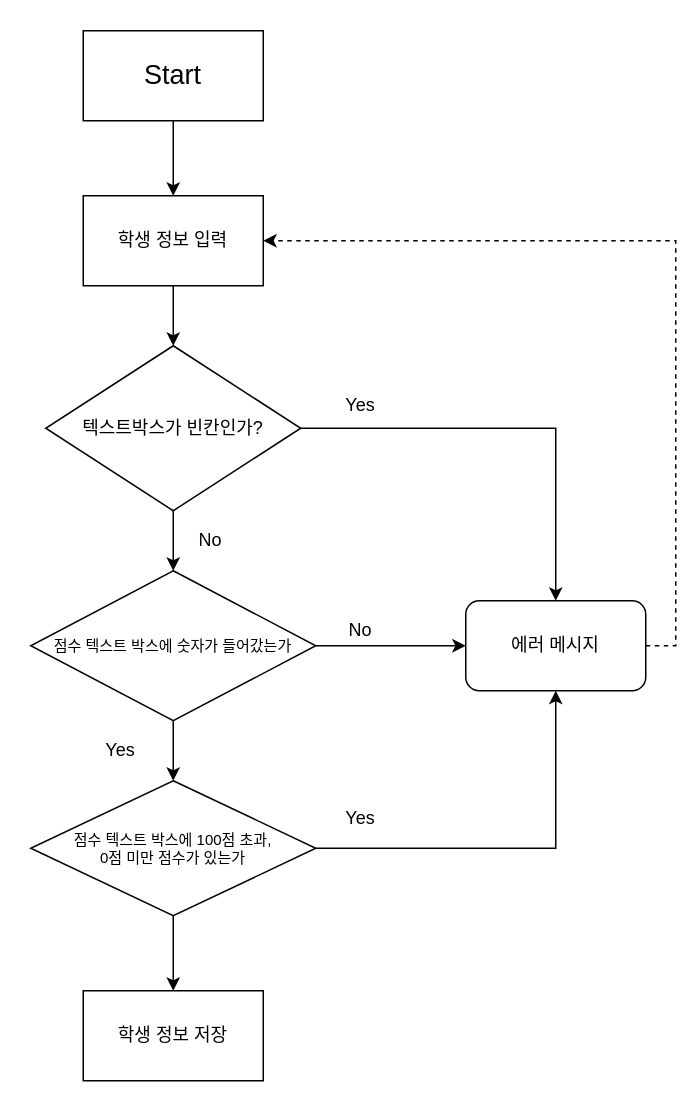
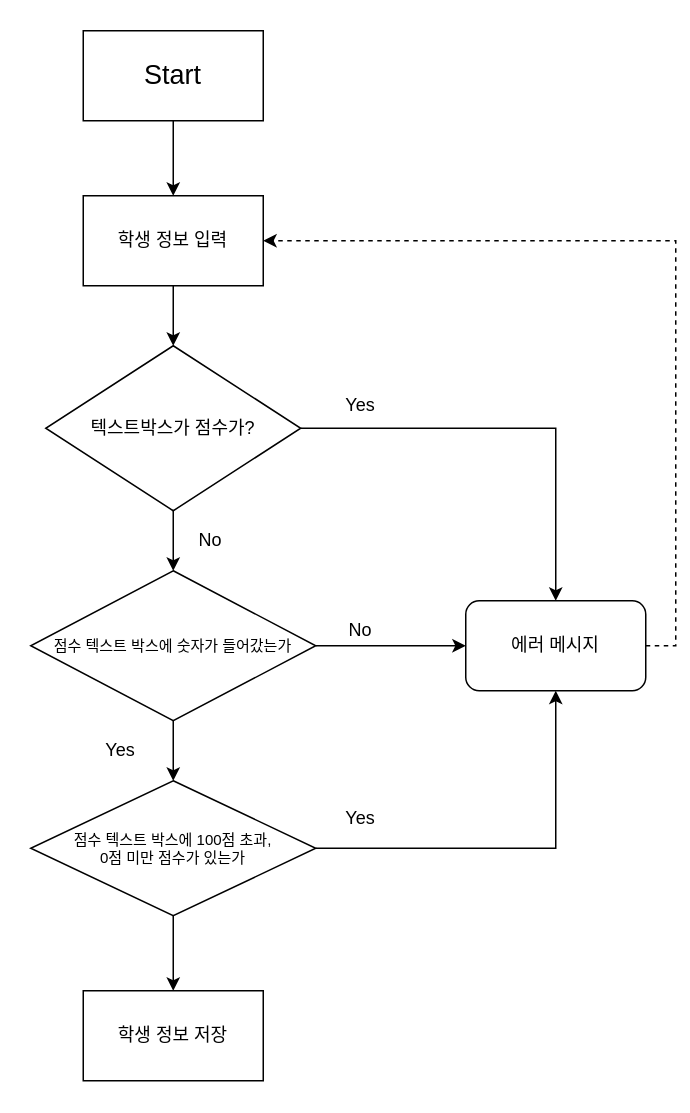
  <mxCell id="0" />
  <mxCell id="1" parent="0" />
  <mxCell id="2" style="edgeStyle=orthogonalEdgeStyle;rounded=0;orthogonalLoop=1;jettySize=auto;html=1;entryX=0.5;entryY=0;entryDx=0;entryDy=0;" parent="1" source="3" target="5" edge="1"><mxGeometry relative="1" as="geometry" /></mxCell>
  <mxCell id="3" value="&lt;font style=&quot;font-size: 18px&quot;&gt;Start&lt;/font&gt;" style="rounded=0;whiteSpace=wrap;html=1;" parent="1" vertex="1"><mxGeometry x="55" y="20" width="120" height="60" as="geometry" /></mxCell>
  <mxCell id="4" style="edgeStyle=orthogonalEdgeStyle;rounded=0;orthogonalLoop=1;jettySize=auto;html=1;entryX=0.5;entryY=0;entryDx=0;entryDy=0;" parent="1" source="5" target="8" edge="1"><mxGeometry relative="1" as="geometry" /></mxCell>
  <mxCell id="5" value="학생 정보 입력" style="rounded=0;whiteSpace=wrap;html=1;" parent="1" vertex="1"><mxGeometry x="55" y="130" width="120" height="60" as="geometry" /></mxCell>
  <mxCell id="6" style="edgeStyle=orthogonalEdgeStyle;rounded=0;orthogonalLoop=1;jettySize=auto;html=1;exitX=1;exitY=0.5;exitDx=0;exitDy=0;entryX=0.5;entryY=0;entryDx=0;entryDy=0;" parent="1" source="8" target="16" edge="1"><mxGeometry relative="1" as="geometry" /></mxCell>
  <mxCell id="7" style="edgeStyle=orthogonalEdgeStyle;rounded=0;orthogonalLoop=1;jettySize=auto;html=1;exitX=0.5;exitY=1;exitDx=0;exitDy=0;entryX=0.5;entryY=0;entryDx=0;entryDy=0;" parent="1" source="8" target="11" edge="1"><mxGeometry relative="1" as="geometry" /></mxCell>
- <mxCell id="8" value="텍스트박스가 빈칸인가?" style="rhombus;whiteSpace=wrap;html=1;" parent="1" vertex="1"><mxGeometry x="30" y="230" width="170" height="110" as="geometry" /></mxCell>
+ <mxCell id="8" value="텍스트박스가 점수가?" style="rhombus;whiteSpace=wrap;html=1;" parent="1" vertex="1"><mxGeometry x="30" y="230" width="170" height="110" as="geometry" /></mxCell>
  <mxCell id="9" style="edgeStyle=orthogonalEdgeStyle;rounded=0;orthogonalLoop=1;jettySize=auto;html=1;exitX=1;exitY=0.5;exitDx=0;exitDy=0;entryX=0;entryY=0.5;entryDx=0;entryDy=0;" parent="1" source="11" target="16" edge="1"><mxGeometry relative="1" as="geometry" /></mxCell>
  <mxCell id="10" style="edgeStyle=orthogonalEdgeStyle;rounded=0;orthogonalLoop=1;jettySize=auto;html=1;exitX=0.5;exitY=1;exitDx=0;exitDy=0;entryX=0.5;entryY=0;entryDx=0;entryDy=0;" parent="1" source="11" target="14" edge="1"><mxGeometry relative="1" as="geometry" /></mxCell>
  <mxCell id="11" value="&lt;font style=&quot;font-size: 10px&quot;&gt;점수 텍스트 박스에 숫자가 들어갔는가&lt;/font&gt;" style="rhombus;whiteSpace=wrap;html=1;" parent="1" vertex="1"><mxGeometry x="20" y="380" width="190" height="100" as="geometry" /></mxCell>
  <mxCell id="12" style="edgeStyle=orthogonalEdgeStyle;rounded=0;orthogonalLoop=1;jettySize=auto;html=1;exitX=1;exitY=0.5;exitDx=0;exitDy=0;entryX=0.5;entryY=1;entryDx=0;entryDy=0;" parent="1" source="14" target="16" edge="1"><mxGeometry relative="1" as="geometry" /></mxCell>
  <mxCell id="13" style="edgeStyle=orthogonalEdgeStyle;rounded=0;orthogonalLoop=1;jettySize=auto;html=1;exitX=0.5;exitY=1;exitDx=0;exitDy=0;entryX=0.5;entryY=0;entryDx=0;entryDy=0;" parent="1" source="14" target="22" edge="1"><mxGeometry relative="1" as="geometry" /></mxCell>
  <mxCell id="14" value="&lt;div style=&quot;font-size: 10px&quot;&gt;&lt;font style=&quot;font-size: 10px&quot;&gt;점수 텍스트 박스에 100점 초과,&lt;/font&gt;&lt;/div&gt;&lt;div style=&quot;font-size: 10px&quot;&gt;&lt;font style=&quot;font-size: 10px&quot;&gt;0점 미만 점수가 있는가&lt;br&gt;&lt;/font&gt;&lt;/div&gt;" style="rhombus;whiteSpace=wrap;html=1;" parent="1" vertex="1"><mxGeometry x="20" y="520" width="190" height="90" as="geometry" /></mxCell>
  <mxCell id="15" style="edgeStyle=orthogonalEdgeStyle;rounded=0;orthogonalLoop=1;jettySize=auto;html=1;exitX=1;exitY=0.5;exitDx=0;exitDy=0;entryX=1;entryY=0.5;entryDx=0;entryDy=0;dashed=1;" parent="1" source="16" target="5" edge="1"><mxGeometry relative="1" as="geometry" /></mxCell>
  <mxCell id="16" value="에러 메시지" style="whiteSpace=wrap;html=1;rounded=1;" parent="1" vertex="1"><mxGeometry x="310" y="400" width="120" height="60" as="geometry" /></mxCell>
  <mxCell id="17" value="Yes" style="text;html=1;strokeColor=none;fillColor=none;align=center;verticalAlign=middle;whiteSpace=wrap;rounded=0;" parent="1" vertex="1"><mxGeometry x="220" y="260" width="40" height="20" as="geometry" /></mxCell>
  <mxCell id="18" value="Yes" style="text;html=1;strokeColor=none;fillColor=none;align=center;verticalAlign=middle;whiteSpace=wrap;rounded=0;" parent="1" vertex="1"><mxGeometry x="60" y="490" width="40" height="20" as="geometry" /></mxCell>
  <mxCell id="19" value="Yes" style="text;html=1;strokeColor=none;fillColor=none;align=center;verticalAlign=middle;whiteSpace=wrap;rounded=0;" parent="1" vertex="1"><mxGeometry x="220" y="535" width="40" height="20" as="geometry" /></mxCell>
  <mxCell id="20" value="No" style="text;html=1;strokeColor=none;fillColor=none;align=center;verticalAlign=middle;whiteSpace=wrap;rounded=0;" parent="1" vertex="1"><mxGeometry x="120" y="350" width="40" height="20" as="geometry" /></mxCell>
  <mxCell id="21" value="No" style="text;html=1;strokeColor=none;fillColor=none;align=center;verticalAlign=middle;whiteSpace=wrap;rounded=0;" parent="1" vertex="1"><mxGeometry x="220" y="410" width="40" height="20" as="geometry" /></mxCell>
  <mxCell id="22" value="학생 정보 저장" style="rounded=0;whiteSpace=wrap;html=1;" parent="1" vertex="1"><mxGeometry x="55" y="660" width="120" height="60" as="geometry" /></mxCell>
